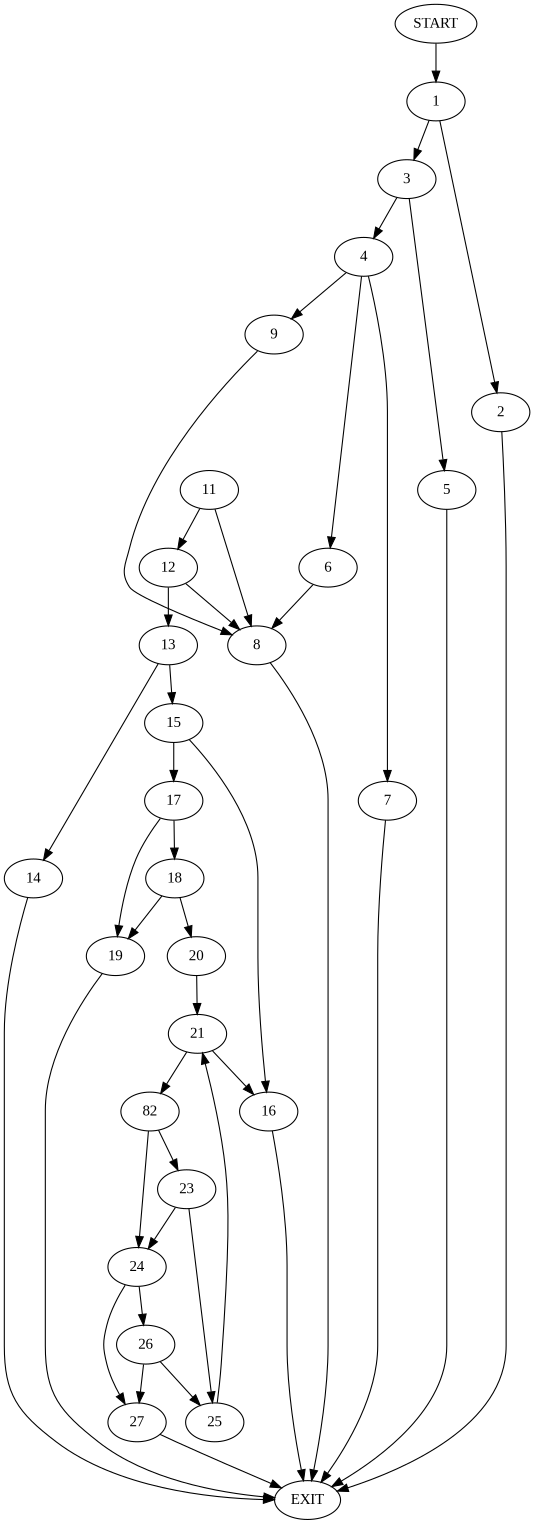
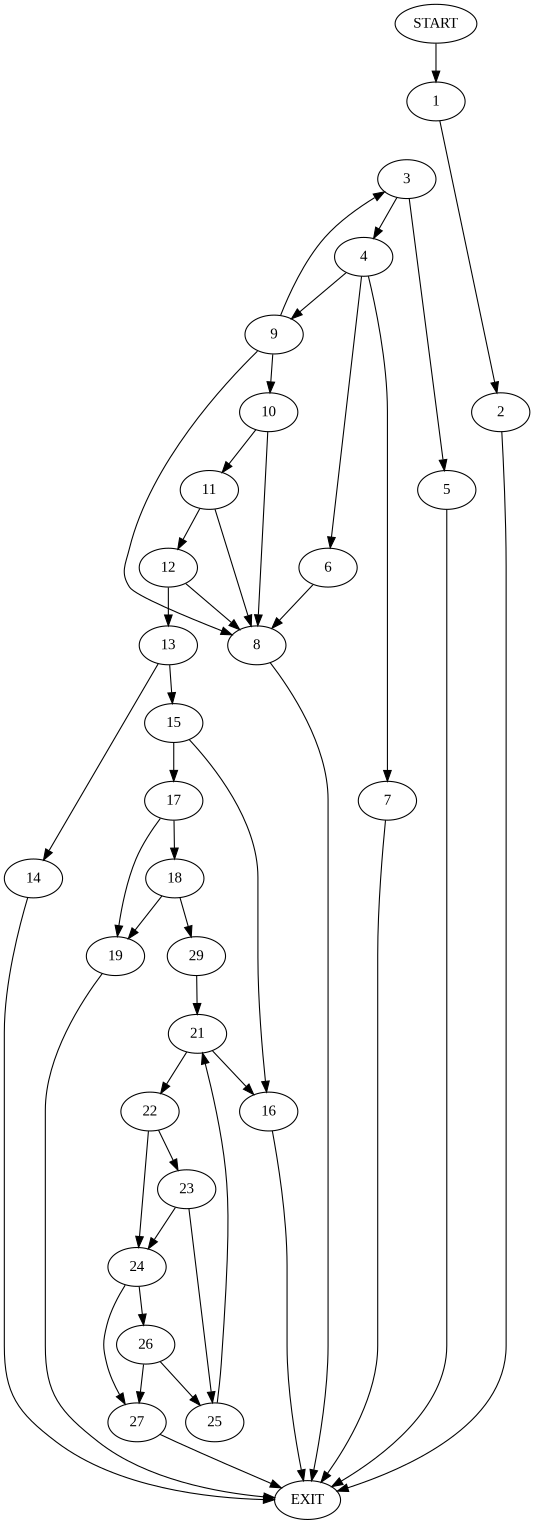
  digraph {
    fontname="Liberation Serif"
    node [fontname="Liberation Serif"]
    edge [fontname="Liberation Serif"]
    n1 [label=START]
    1
    2
    3
    n5 [label=EXIT]
    4
    5
    6
    7
    9
    8
+   10
    11
    12
    13
    14
    15
    16
    17
    18
    19
-   20
+   20 [label=29]
    21
-   22 [label=82]
+   22
    23
    24
    25
    26
    27
    n1 -> 1
    1 -> 2
-   1 -> 3
+   9 -> 3
    2 -> n5
    3 -> 4
    3 -> 5
    4 -> 6
    4 -> 7
    4 -> 9
    5 -> n5
    6 -> 8
    7 -> n5
    9 -> 8
+   9 -> 10
    8 -> n5
+   10 -> 8
+   10 -> 11
    11 -> 8
    11 -> 12
    12 -> 8
    12 -> 13
    13 -> 14
    13 -> 15
    14 -> n5
    15 -> 16
    15 -> 17
    16 -> n5
    17 -> 18
    17 -> 19
    18 -> 19
    18 -> 20
    19 -> n5
    20 -> 21
    21 -> 16
    21 -> 22
    22 -> 23
    22 -> 24
    23 -> 24
    23 -> 25
    24 -> 26
    24 -> 27
    25 -> 21
    26 -> 25
    26 -> 27
    27 -> n5
  }
